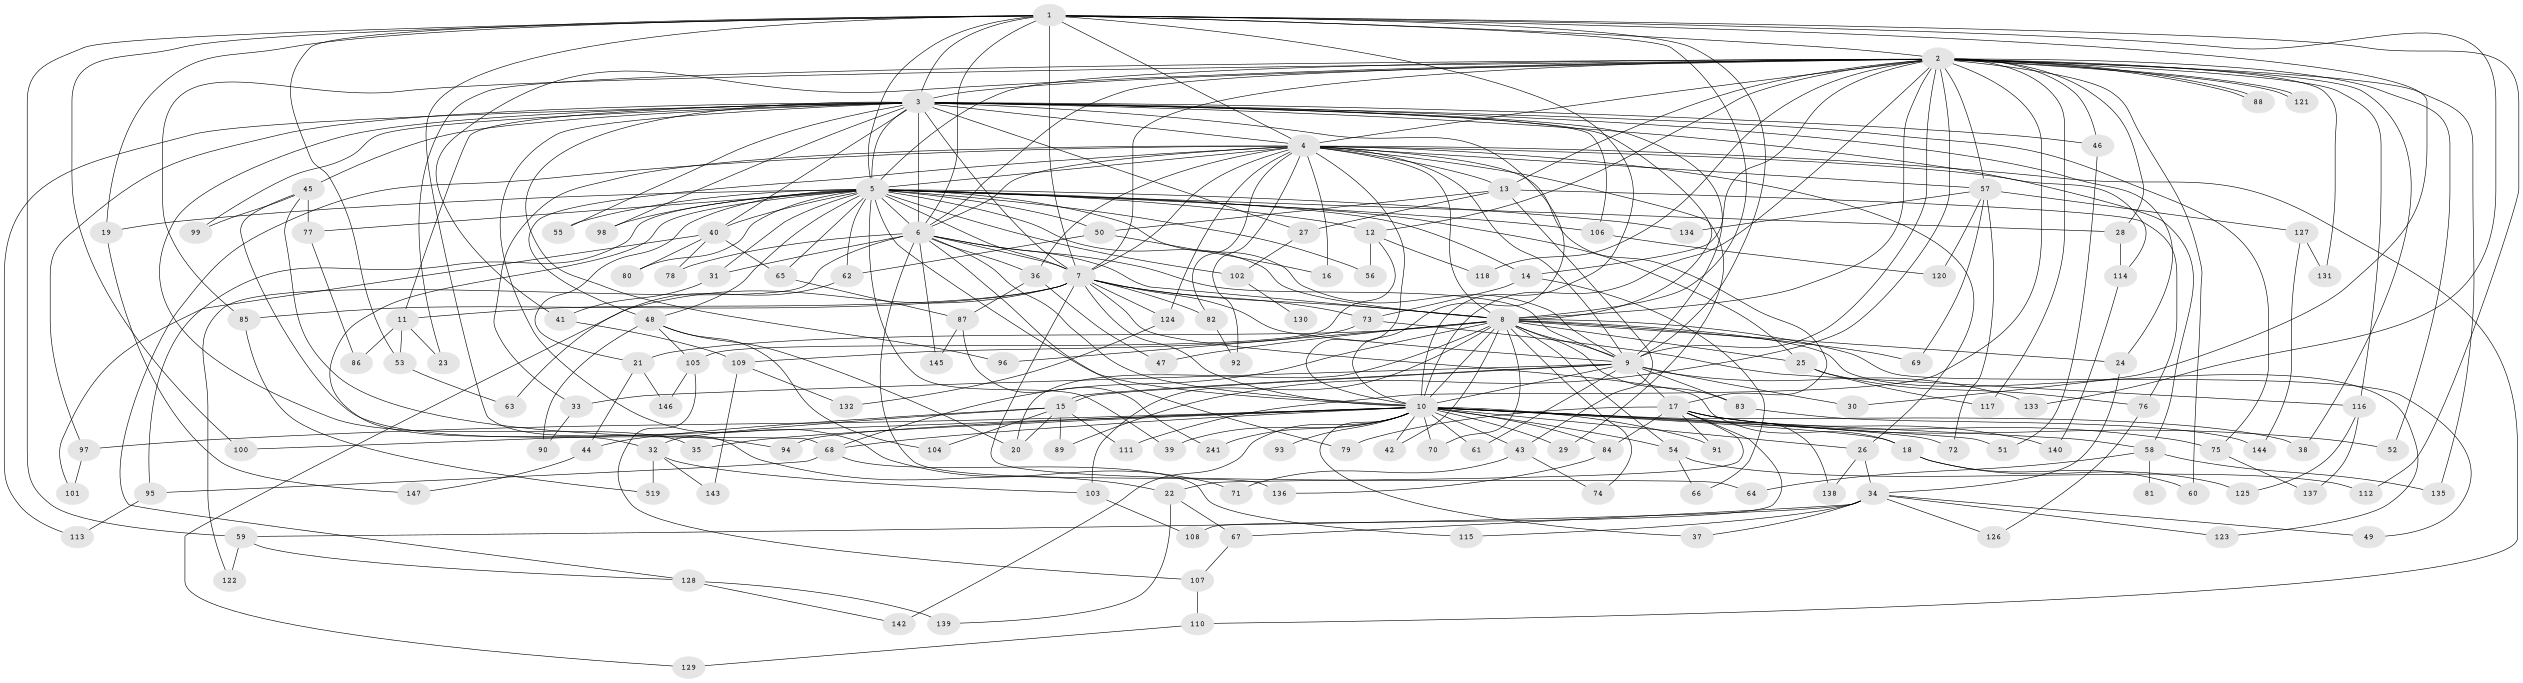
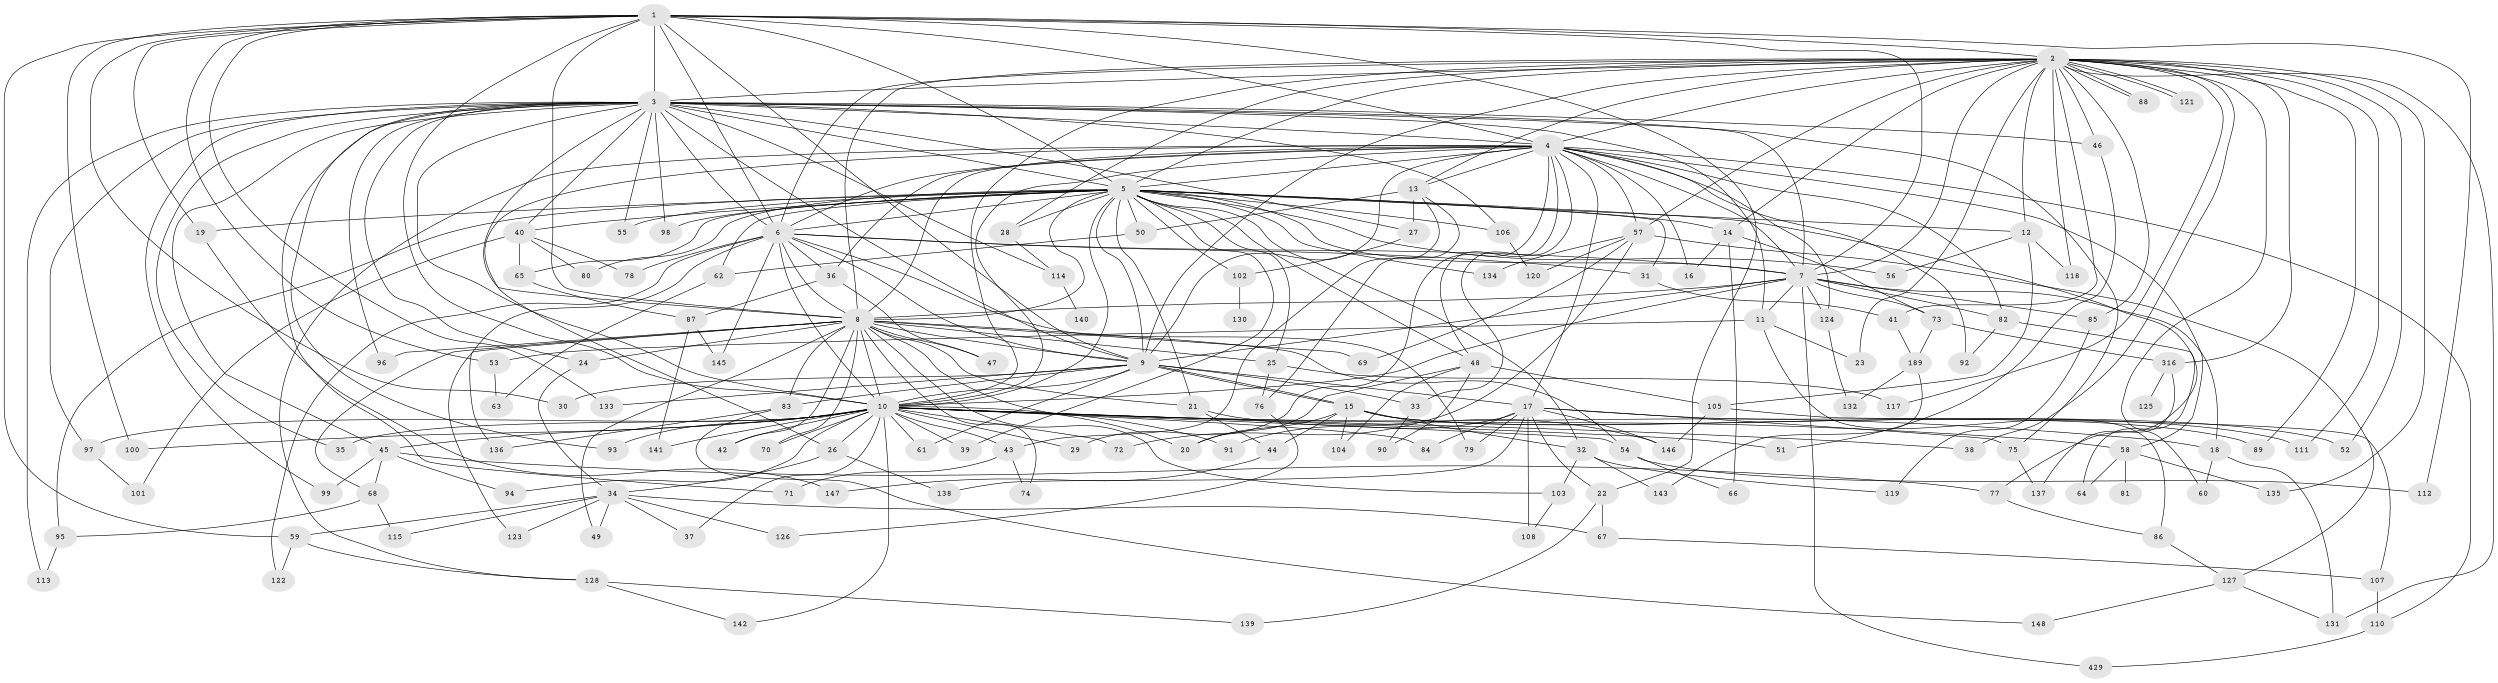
  graph {
    fontname="Courier Prime"
    node [color=gray90 fontname="Courier Prime" style=filled]
    edge [fontname="Courier Prime"]
    1
    2
    3
    4
    5
    6
    7
    8
    9
    10
    19
    22
    30
    53
    59
    100
    112
    133
    12
    13
    14
    23
    28
    38
    41
    46
    52
    57
    60
    85
    88
    89
    111
-   116
+   116 [label=316]
    117
    118
    121
    131
    135
    11
    24
    27
    35
    40
    45
    55
    71
    75
    93
    96
    97
    98
    99
    106
    113
    114
    16
    17
    26
    29
    33
    36
    48
    58
    82
    92
    110
    124
    128
    21
    25
    31
    32
    39
    50
    56
    62
    65
    77
    80
    95
    102
    134
    78
    79
    122
    136
    145
    18
    64
    73
-   129
+   129 [label=429]
    20
    42
    47
    49
    54
    68
    69
    70
    74
    83
    103
    123
    15
    61
    37
    43
    51
    72
    84
    91
    94
-   141 [label=241]
+   141
    142
    147
    67
    139
    63
    105
    76
    66
-   109
+   109 [label=189]
    120
    127
-   119 [label=519]
+   119
    125
    137
    86
    34
    101
    140
    108
    138
    90
    87
    104
    81
    132
    44
    146
    143
    130
    115
-   144
+   144 [label=148]
    107
    126
    1 -- 2
    1 -- 3
    1 -- 4
    1 -- 5
    1 -- 6
    1 -- 7
    1 -- 8
    1 -- 9
    1 -- 10
    1 -- 19
    1 -- 22
    1 -- 30
    1 -- 53
    1 -- 59
    1 -- 100
    1 -- 112
    1 -- 133
    2 -- 3
    2 -- 4
    2 -- 5
    2 -- 6
    2 -- 7
    2 -- 8
    2 -- 9
    2 -- 10
    2 -- 12
    2 -- 13
    2 -- 14
    2 -- 23
    2 -- 28
    2 -- 38
    2 -- 41
    2 -- 46
    2 -- 52
    2 -- 57
    2 -- 60
    2 -- 85
    2 -- 88
    2 -- 88
    2 -- 89
    2 -- 111
    2 -- 116
    2 -- 117
    2 -- 118
    2 -- 121
    2 -- 121
    2 -- 131
    2 -- 135
    3 -- 4
    3 -- 5
    3 -- 6
    3 -- 7
    3 -- 8
    3 -- 9
    3 -- 10
    3 -- 46
    3 -- 11
    3 -- 24
    3 -- 27
    3 -- 35
    3 -- 40
    3 -- 45
    3 -- 55
    3 -- 71
    3 -- 75
+   3 -- 93
    3 -- 96
    3 -- 97
    3 -- 98
    3 -- 99
    3 -- 106
    3 -- 113
    3 -- 114
    4 -- 5
    4 -- 6
    4 -- 7
    4 -- 8
    4 -- 9
    4 -- 10
    4 -- 13
    4 -- 57
    4 -- 16
    4 -- 17
    4 -- 26
    4 -- 29
    4 -- 33
    4 -- 36
    4 -- 48
    4 -- 58
    4 -- 82
    4 -- 92
    4 -- 110
    4 -- 124
    4 -- 128
    5 -- 6
    5 -- 7
    5 -- 8
    5 -- 9
    5 -- 10
    5 -- 19
    5 -- 12
    5 -- 14
    5 -- 28
    5 -- 40
    5 -- 55
    5 -- 98
    5 -- 106
    5 -- 48
    5 -- 21
    5 -- 25
    5 -- 31
    5 -- 32
    5 -- 39
    5 -- 50
    5 -- 56
    5 -- 62
    5 -- 65
    5 -- 77
    5 -- 80
    5 -- 95
    5 -- 102
    5 -- 134
    6 -- 7
    6 -- 8
    6 -- 9
    6 -- 10
    6 -- 36
    6 -- 31
    6 -- 78
    6 -- 79
    6 -- 122
    6 -- 136
    6 -- 145
    7 -- 8
    7 -- 9
    7 -- 10
    7 -- 85
    7 -- 11
    7 -- 82
    7 -- 124
    7 -- 18
-   7 -- 64
+   82 -- 64
    7 -- 73
    7 -- 129
    8 -- 9
    8 -- 10
    8 -- 24
    8 -- 96
    8 -- 21
    8 -- 25
    8 -- 20
    8 -- 42
    8 -- 47
    8 -- 49
    8 -- 54
    8 -- 68
    8 -- 69
    8 -- 70
    8 -- 74
    8 -- 83
    8 -- 103
    8 -- 123
    9 -- 10
    9 -- 30
    9 -- 133
    9 -- 17
    9 -- 33
    9 -- 83
    9 -- 15
    9 -- 15
    9 -- 61
    10 -- 100
    10 -- 38
    10 -- 35
-   10 -- 68
+   10 -- 45
    10 -- 93
    10 -- 97
    10 -- 26
    10 -- 29
    10 -- 58
    10 -- 39
    10 -- 18
    10 -- 42
    10 -- 54
    10 -- 70
    10 -- 61
    10 -- 37
    10 -- 43
    10 -- 51
    10 -- 72
    10 -- 84
    10 -- 91
    10 -- 94
    10 -- 141
    10 -- 142
    19 -- 147
    22 -- 67
    22 -- 139
    53 -- 63
    59 -- 128
    59 -- 122
    12 -- 118
    12 -- 56
    12 -- 105
    13 -- 27
    13 -- 50
    13 -- 43
    13 -- 76
-   50 -- 16
+   14 -- 16
    14 -- 73
    14 -- 66
    28 -- 114
    41 -- 109
    46 -- 51
    57 -- 134
    57 -- 69
    57 -- 72
    57 -- 120
    57 -- 127
    85 -- 119
    116 -- 125
    116 -- 137
    11 -- 53
    11 -- 23
    11 -- 86
    24 -- 34
    27 -- 102
    40 -- 65
    40 -- 80
    40 -- 78
    40 -- 101
    45 -- 99
    45 -- 77
    45 -- 68
    45 -- 94
    75 -- 137
    97 -- 101
    106 -- 120
    114 -- 140
    17 -- 22
    17 -- 52
    17 -- 75
    17 -- 79
    17 -- 84
    17 -- 91
-   17 -- 140
+   17 -- 146
    17 -- 108
    17 -- 138
    26 -- 34
    26 -- 138
    33 -- 90
    36 -- 47
    36 -- 87
    48 -- 20
    48 -- 105
    48 -- 90
    48 -- 104
    58 -- 135
    58 -- 64
    58 -- 81
    82 -- 92
    110 -- 129
    124 -- 132
    128 -- 142
    128 -- 139
    21 -- 44
    21 -- 146
    25 -- 117
    25 -- 76
    31 -- 41
    32 -- 103
    32 -- 119
    32 -- 143
    50 -- 62
    62 -- 63
    65 -- 87
    77 -- 86
    95 -- 113
    102 -- 130
    18 -- 60
-   18 -- 125
+   18 -- 131
    73 -- 116
    73 -- 109
    54 -- 112
    54 -- 66
    68 -- 95
    68 -- 115
-   84 -- 136
+   83 -- 136
    83 -- 144
    103 -- 108
    15 -- 89
    15 -- 111
    15 -- 32
    15 -- 20
    15 -- 104
    15 -- 44
    43 -- 71
    43 -- 74
    67 -- 107
    105 -- 146
    105 -- 107
    76 -- 126
    109 -- 132
    109 -- 143
    127 -- 131
    127 -- 144
+   86 -- 127
    34 -- 59
    34 -- 49
    34 -- 123
    34 -- 37
    34 -- 67
    34 -- 115
    34 -- 126
    87 -- 145
    87 -- 141
    44 -- 147
    107 -- 110
  }
